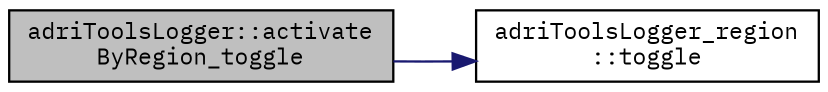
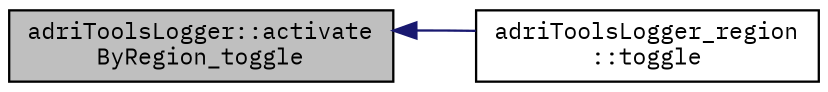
  digraph {
    rankdir=LR
    fontname="IBM Plex Mono"
    node [color=black fontname="IBM Plex Mono" fontsize=10 shape=record style=filled]
    n1 [fillcolor=grey75 fontcolor=black height=0.2 label="adriToolsLogger::activate\lByRegion_toggle" width=0.4]
    n2 [fillcolor=white height=0.2 label="adriToolsLogger_region\l::toggle" width=0.4]
-   n1 -> n2 [color=midnightblue fontname="IBM Plex Mono" fontsize=10 labelfontname=Helvetica labelfontsize=10 style=solid]
+   n2 -> n1 [color=midnightblue fontname="IBM Plex Mono" fontsize=10 labelfontname=Helvetica labelfontsize=10 style=solid]
  }
